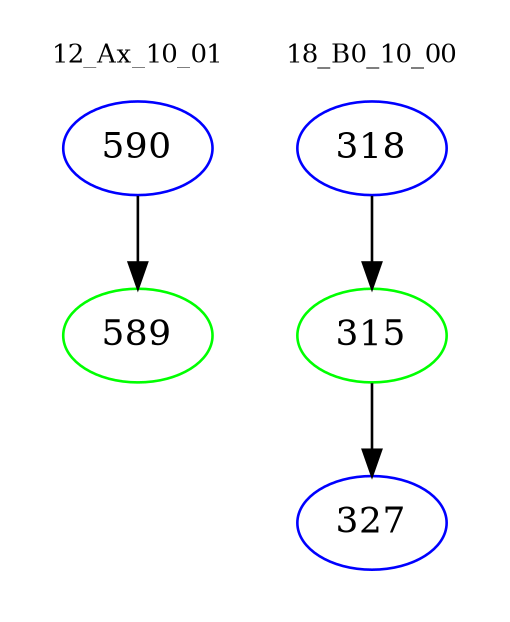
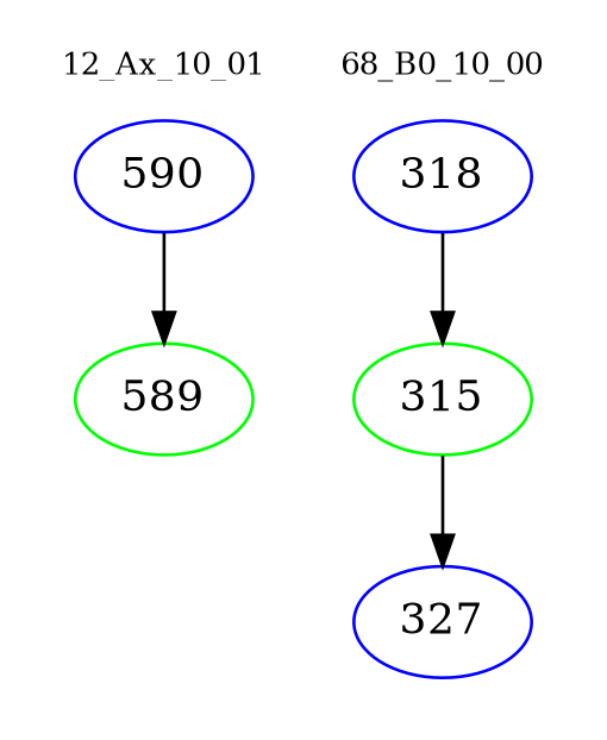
  digraph {
    node [color=blue]
    edge [color=black]
    n1 [label=590]
    n2 [color=green label=589]
    n3 [label=318]
    n4 [color=green label=315]
    n5 [label=327]
    subgraph cluster_1 {
      color=white
      fontsize=10
      label="12_Ax_10_01"
      n1
      n2
    }
    subgraph cluster_2 {
      color=white
      fontsize=10
-     label="18_B0_10_00"
+     label="68_B0_10_00"
      n3
      n4
      n5
    }
    n1 -> n2
    n3 -> n4
    n4 -> n5
  }
